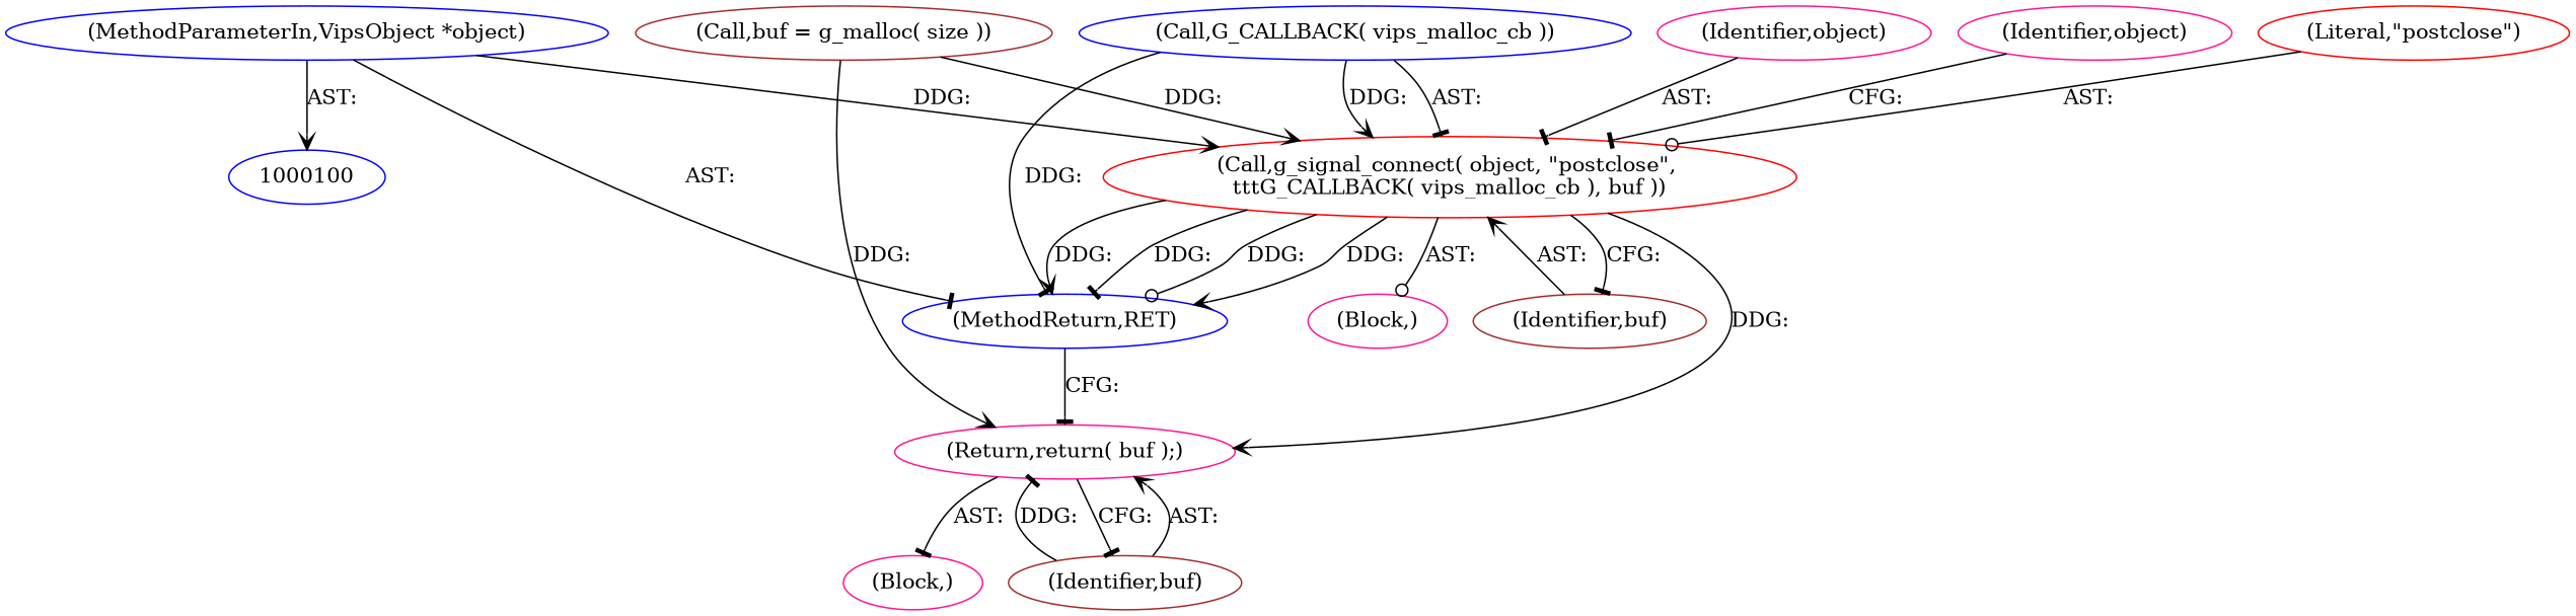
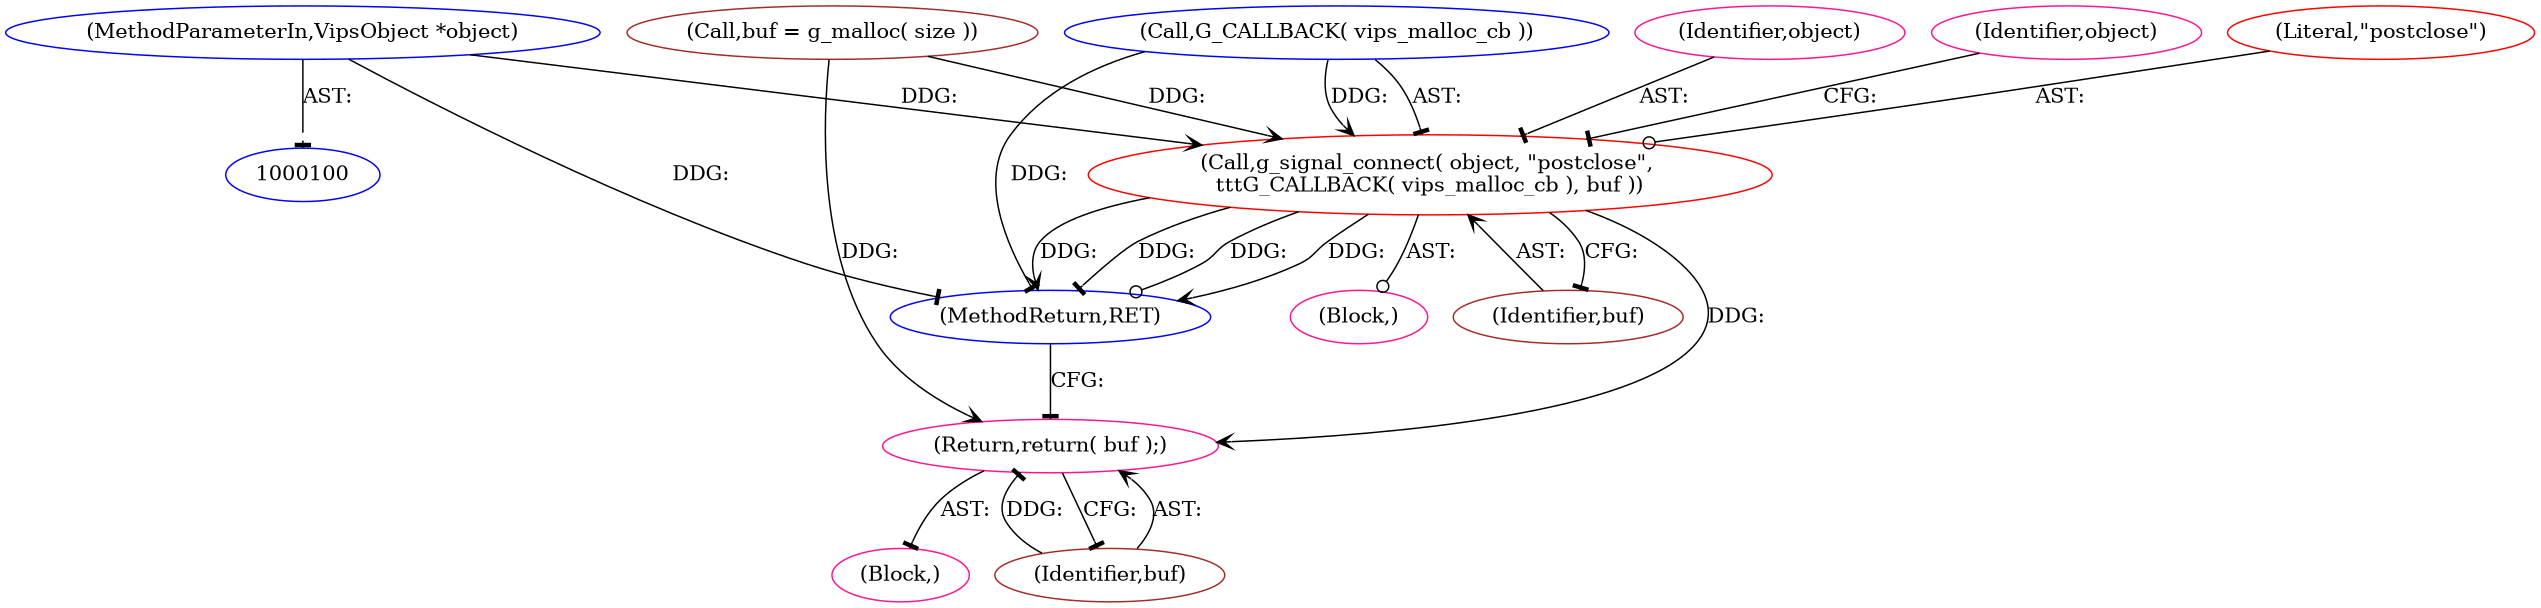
  digraph {
    node [color=deeppink]
    edge [arrowhead=tee]
    n1 [color=blue label="(MethodParameterIn,VipsObject *object)"]
    n2 [color=red label="(Call,g_signal_connect( object, \"postclose\", \n\t\t\tG_CALLBACK( vips_malloc_cb ), buf ))"]
    n3 [color=blue label="(MethodReturn,RET)"]
    1000100 [color=blue]
    n5 [label="(Return,return( buf );)"]
    n6 [label="(Block,)"]
    n7 [color=brown label="(Identifier,buf)"]
    n8 [label="(Block,)"]
    n9 [color=brown label="(Identifier,buf)"]
    n10 [color=brown label="(Call,buf = g_malloc( size ))"]
    n11 [label="(Identifier,object)"]
    n12 [label="(Identifier,object)"]
    n13 [color=red label="(Literal,\"postclose\")"]
    n14 [color=blue label="(Call,G_CALLBACK( vips_malloc_cb ))"]
    n1 -> n2 [arrowhead=vee label="DDG: "]
-   n1 -> n3 [label="AST: "]
-   n1 -> 1000100 [arrowhead=vee label="AST: "]
+   n1 -> n3 [label="DDG: "]
+   n1 -> 1000100 [label="AST: "]
    n2 -> n3 [arrowhead=vee label="DDG: "]
    n2 -> n3 [arrowhead=vee label="DDG: "]
    n2 -> n3 [label="DDG: "]
    n2 -> n3 [arrowhead=odot label="DDG: "]
    n2 -> n5 [arrowhead=vee label="DDG: "]
    n2 -> n6 [arrowhead=odot label="AST: "]
    n2 -> n7 [label="CFG: "]
    n3 -> n5 [label="CFG: "]
    n5 -> n8 [label="AST: "]
    n5 -> n9 [label="CFG: "]
    n7 -> n2 [arrowhead=vee label="AST: "]
    n9 -> n5 [arrowhead=vee label="AST: "]
    n9 -> n5 [label="DDG: "]
    n10 -> n2 [arrowhead=vee label="DDG: "]
    n10 -> n5 [arrowhead=vee label="DDG: "]
    n11 -> n2 [label="AST: "]
    n12 -> n2 [label="CFG: "]
    n13 -> n2 [arrowhead=odot label="AST: "]
    n14 -> n2 [label="AST: "]
    n14 -> n2 [arrowhead=vee label="DDG: "]
    n14 -> n3 [label="DDG: "]
  }
